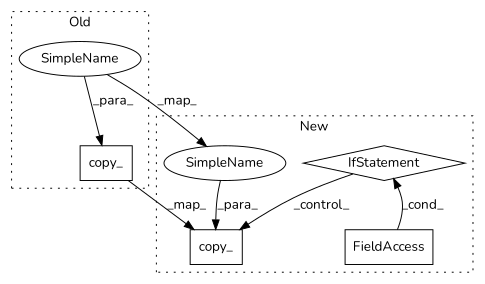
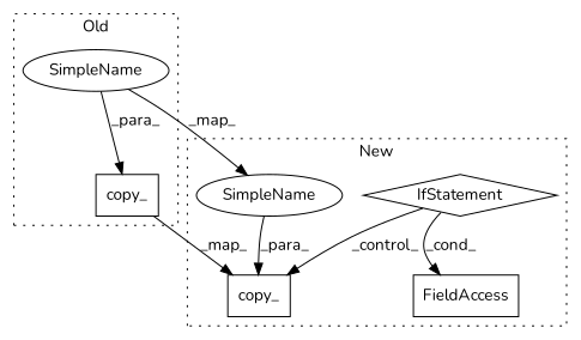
  digraph {
    fontname=Nunito
    node [a=32 l="6,1" shape=box fontname=Nunito]
    edge [fontname=Nunito]
    n1 [label=copy_ s="11498,11520"]
    n2 [a=42 l=16 label=SimpleName s=10501 shape=ellipse]
    n3 [label=copy_ s="11562,11584"]
    n4 [a=42 l=16 label=SimpleName s=10530 shape=ellipse]
    n5 [a=25 l="4,2" label=IfStatement s="11468,11485" shape=diamond]
    n6 [a=22 l=13 label=FieldAccess s=11472]
    subgraph cluster_1 {
      label=Old
      style=dotted
      n1
      n2
    }
    subgraph cluster_2 {
      label=New
      style=dotted
      n3
      n4
      n5
      n6
    }
    n1 -> n3 [label=_map_]
    n2 -> n1 [label=_para_]
    n2 -> n4 [label=_map_]
    n4 -> n3 [label=_para_]
    n5 -> n3 [label=_control_]
-   n6 -> n5 [label=_cond_]
+   n5 -> n6 [label=_cond_]
  }
